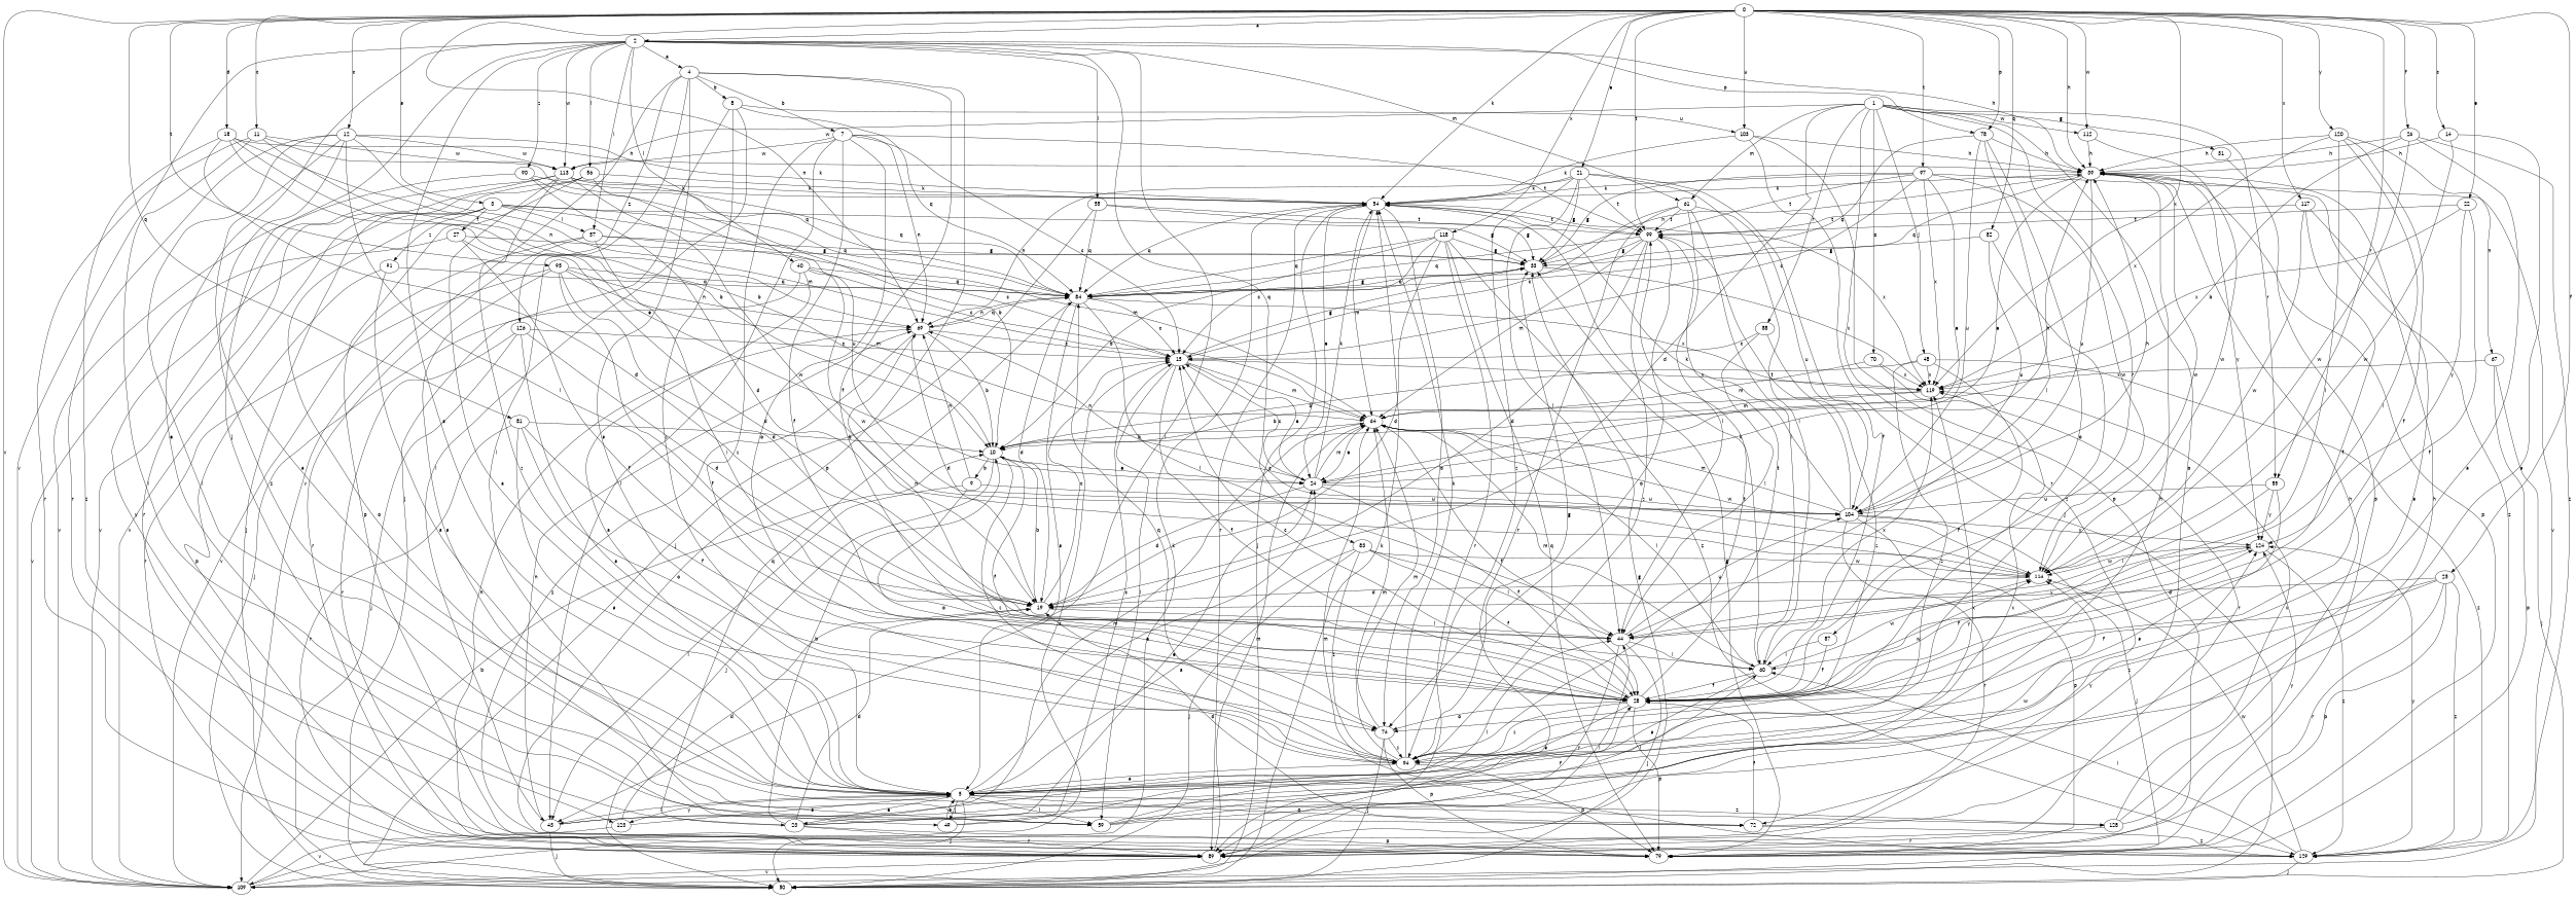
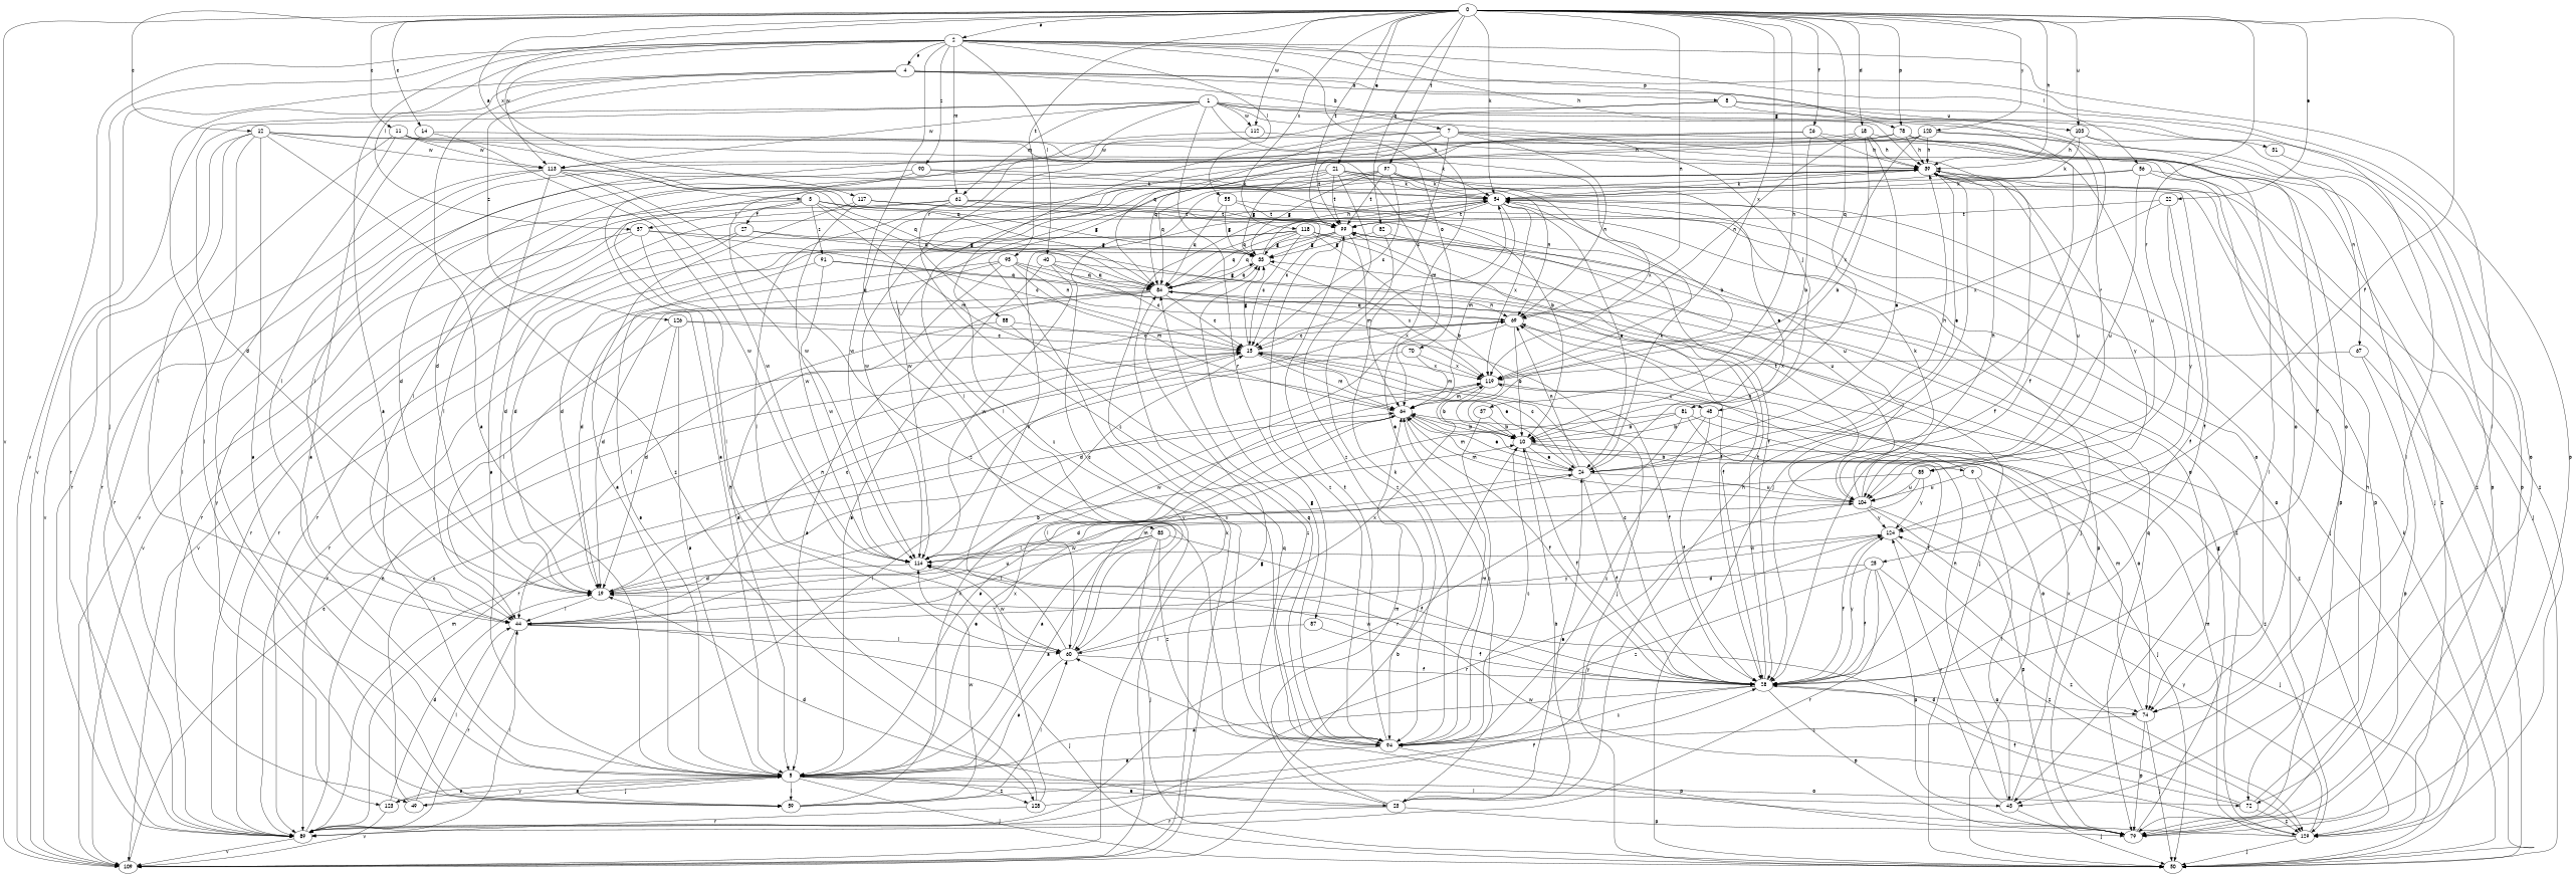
  strict digraph {
    fontname=Lato
    node [fontname=Lato]
    edge [fontname=Lato]
    0
    2
    3
    11
    12
    14
    18
    21
    22
    25
    26
+   37
    39
    54
    69
    78
    81
    82
    85
    95
    97
    99
    103
    109
    112
    117
    118
    119
    120
    61
    113
    4
    5
    23
    40
    43
    49
    55
    56
    57
    83
    90
    72
    27
    33
    64
    84
    91
    123
    89
    59
    10
    128
    44
    114
    19
    24
    129
    28
    94
    60
    124
    79
    104
    50
    74
    67
    15
    1
    31
    48
    70
    87
    88
    7
    8
    126
    9
    0 -> 2 [label=a]
    0 -> 3 [label=a]
    0 -> 11 [label=c]
    0 -> 12 [label=c]
    0 -> 14 [label=c]
    0 -> 18 [label=d]
    0 -> 21 [label=e]
    0 -> 22 [label=e]
    0 -> 25 [label=f]
    0 -> 26 [label=f]
+   0 -> 37 [label=h]
    0 -> 39 [label=h]
    0 -> 54 [label=k]
    0 -> 69 [label=n]
    0 -> 78 [label=p]
    0 -> 81 [label=q]
    0 -> 82 [label=q]
    0 -> 85 [label=r]
    0 -> 95 [label=t]
    0 -> 97 [label=t]
    0 -> 99 [label=t]
    0 -> 103 [label=u]
    0 -> 109 [label=v]
    0 -> 112 [label=w]
    0 -> 117 [label=x]
    0 -> 118 [label=x]
    0 -> 119 [label=x]
    0 -> 120 [label=y]
    2 -> 39 [label=h]
    2 -> 78 [label=p]
    2 -> 109 [label=v]
    2 -> 61 [label=m]
    2 -> 113 [label=w]
    2 -> 4 [label=a]
    2 -> 5 [label=a]
    2 -> 23 [label=e]
    2 -> 40 [label=i]
    2 -> 43 [label=i]
    2 -> 49 [label=j]
    2 -> 55 [label=l]
    2 -> 56 [label=l]
    2 -> 57 [label=l]
    2 -> 83 [label=q]
    2 -> 90 [label=s]
    3 -> 57 [label=l]
    3 -> 72 [label=o]
    3 -> 27 [label=f]
    3 -> 33 [label=g]
    3 -> 64 [label=m]
    3 -> 84 [label=q]
    3 -> 91 [label=s]
    3 -> 123 [label=y]
    11 -> 113 [label=w]
    11 -> 84 [label=q]
    11 -> 89 [label=r]
    11 -> 59 [label=l]
    11 -> 10 [label=b]
    12 -> 54 [label=k]
    12 -> 113 [label=w]
    12 -> 5 [label=a]
    12 -> 64 [label=m]
    12 -> 89 [label=r]
    12 -> 59 [label=l]
    12 -> 128 [label=z]
    12 -> 44 [label=i]
    14 -> 39 [label=h]
    14 -> 5 [label=a]
    14 -> 114 [label=w]
    18 -> 39 [label=h]
    18 -> 69 [label=n]
    18 -> 10 [label=b]
    18 -> 19 [label=d]
    18 -> 24 [label=e]
    18 -> 129 [label=z]
    21 -> 54 [label=k]
    21 -> 69 [label=n]
    21 -> 99 [label=t]
    21 -> 33 [label=g]
    21 -> 44 [label=i]
    21 -> 28 [label=f]
    21 -> 94 [label=s]
    21 -> 60 [label=l]
    22 -> 99 [label=t]
    22 -> 119 [label=x]
    22 -> 28 [label=f]
    22 -> 124 [label=y]
    25 -> 89 [label=r]
    25 -> 19 [label=d]
    25 -> 129 [label=z]
    25 -> 28 [label=f]
    25 -> 94 [label=s]
    25 -> 79 [label=p]
    26 -> 39 [label=h]
    26 -> 5 [label=a]
    26 -> 10 [label=b]
    26 -> 114 [label=w]
    26 -> 129 [label=z]
+   37 -> 10 [label=b]
+   37 -> 94 [label=s]
    39 -> 54 [label=k]
    39 -> 84 [label=q]
    39 -> 114 [label=w]
    39 -> 24 [label=e]
    39 -> 129 [label=z]
    39 -> 124 [label=y]
    39 -> 79 [label=p]
    39 -> 104 [label=u]
    54 -> 99 [label=t]
    54 -> 119 [label=x]
    54 -> 64 [label=m]
    54 -> 84 [label=q]
    54 -> 89 [label=r]
    54 -> 24 [label=e]
    54 -> 50 [label=j]
    54 -> 74 [label=o]
    69 -> 84 [label=q]
    69 -> 10 [label=b]
    69 -> 19 [label=d]
    69 -> 129 [label=z]
    69 -> 15 [label=c]
    78 -> 39 [label=h]
    78 -> 84 [label=q]
    78 -> 44 [label=i]
    78 -> 104 [label=u]
    78 -> 74 [label=o]
    81 -> 5 [label=a]
    81 -> 89 [label=r]
    81 -> 10 [label=b]
    81 -> 28 [label=f]
    81 -> 74 [label=o]
    82 -> 33 [label=g]
    82 -> 94 [label=s]
    82 -> 104 [label=u]
    85 -> 5 [label=a]
    85 -> 44 [label=i]
    85 -> 124 [label=y]
    85 -> 104 [label=u]
    95 -> 69 [label=n]
    95 -> 5 [label=a]
    95 -> 64 [label=m]
    95 -> 84 [label=q]
    95 -> 89 [label=r]
    95 -> 19 [label=d]
    95 -> 28 [label=f]
    97 -> 54 [label=k]
    97 -> 99 [label=t]
    97 -> 109 [label=v]
    97 -> 119 [label=x]
    97 -> 33 [label=g]
    97 -> 114 [label=w]
    97 -> 24 [label=e]
    97 -> 15 [label=c]
    99 -> 33 [label=g]
    99 -> 64 [label=m]
    99 -> 84 [label=q]
    99 -> 19 [label=d]
    99 -> 94 [label=s]
    99 -> 74 [label=o]
    103 -> 39 [label=h]
    103 -> 54 [label=k]
    103 -> 79 [label=p]
    103 -> 50 [label=j]
    109 -> 54 [label=k]
    109 -> 33 [label=g]
    109 -> 10 [label=b]
    109 -> 15 [label=c]
    112 -> 39 [label=h]
    112 -> 114 [label=w]
    117 -> 99 [label=t]
    117 -> 5 [label=a]
    117 -> 114 [label=w]
    117 -> 28 [label=f]
    118 -> 33 [label=g]
    118 -> 84 [label=q]
    118 -> 89 [label=r]
    118 -> 10 [label=b]
    118 -> 19 [label=d]
    118 -> 129 [label=z]
    118 -> 79 [label=q]
    118 -> 15 [label=c]
    119 -> 64 [label=m]
    119 -> 10 [label=b]
    120 -> 39 [label=h]
    120 -> 119 [label=x]
    120 -> 44 [label=i]
    120 -> 28 [label=f]
    120 -> 60 [label=l]
    120 -> 67 [label=n]
    61 -> 99 [label=t]
    61 -> 89 [label=r]
    61 -> 44 [label=i]
    61 -> 60 [label=l]
    61 -> 104 [label=u]
    61 -> 15 [label=c]
    113 -> 54 [label=k]
    113 -> 109 [label=v]
    113 -> 5 [label=a]
    113 -> 84 [label=q]
    113 -> 89 [label=r]
    113 -> 114 [label=w]
    113 -> 94 [label=s]
    4 -> 109 [label=v]
    4 -> 5 [label=a]
    4 -> 59 [label=l]
    4 -> 28 [label=f]
    4 -> 79 [label=p]
    4 -> 7 [label=b]
    4 -> 8 [label=b]
    4 -> 126 [label=z]
    5 -> 23 [label=e]
    5 -> 43 [label=i]
    5 -> 49 [label=j]
    5 -> 72 [label=o]
    5 -> 123 [label=y]
    5 -> 59 [label=l]
    5 -> 128 [label=z]
    5 -> 24 [label=e]
    5 -> 50 [label=j]
    23 -> 39 [label=h]
    23 -> 64 [label=m]
    23 -> 84 [label=q]
    23 -> 89 [label=r]
    23 -> 10 [label=b]
    23 -> 19 [label=d]
    23 -> 24 [label=e]
    23 -> 79 [label=p]
    40 -> 5 [label=a]
    40 -> 84 [label=q]
    40 -> 114 [label=w]
    40 -> 50 [label=j]
    40 -> 15 [label=c]
    43 -> 69 [label=n]
    43 -> 119 [label=x]
    43 -> 124 [label=y]
    43 -> 50 [label=j]
    49 -> 5 [label=a]
    49 -> 44 [label=i]
    49 -> 15 [label=c]
    55 -> 99 [label=t]
    55 -> 33 [label=g]
    55 -> 84 [label=q]
    55 -> 50 [label=j]
    56 -> 54 [label=k]
    56 -> 109 [label=v]
    56 -> 79 [label=p]
    56 -> 104 [label=u]
    56 -> 50 [label=j]
    57 -> 109 [label=v]
    57 -> 33 [label=g]
    57 -> 89 [label=r]
    57 -> 60 [label=l]
    57 -> 15 [label=c]
    83 -> 5 [label=a]
    83 -> 44 [label=i]
    83 -> 114 [label=w]
    83 -> 28 [label=f]
    83 -> 94 [label=s]
    83 -> 50 [label=j]
    90 -> 54 [label=k]
    90 -> 109 [label=v]
    90 -> 10 [label=b]
    90 -> 19 [label=d]
    72 -> 39 [label=h]
    72 -> 19 [label=d]
    72 -> 129 [label=z]
    72 -> 28 [label=f]
    27 -> 109 [label=v]
    27 -> 33 [label=g]
    27 -> 19 [label=d]
    27 -> 28 [label=f]
    33 -> 39 [label=h]
    33 -> 119 [label=x]
    33 -> 84 [label=q]
    64 -> 10 [label=b]
    64 -> 114 [label=w]
    64 -> 24 [label=e]
    64 -> 28 [label=f]
    64 -> 60 [label=l]
    84 -> 69 [label=n]
    84 -> 119 [label=x]
    84 -> 5 [label=a]
    84 -> 33 [label=g]
    84 -> 44 [label=i]
    84 -> 19 [label=d]
    84 -> 15 [label=c]
    91 -> 5 [label=a]
    91 -> 84 [label=q]
+   91 -> 114 [label=w]
    91 -> 79 [label=p]
    123 -> 109 [label=v]
    123 -> 5 [label=a]
    123 -> 19 [label=d]
    89 -> 69 [label=n]
    89 -> 109 [label=v]
    89 -> 64 [label=m]
    89 -> 44 [label=i]
    59 -> 119 [label=x]
    59 -> 114 [label=w]
    59 -> 28 [label=f]
    59 -> 60 [label=l]
    10 -> 24 [label=e]
    10 -> 28 [label=f]
    10 -> 94 [label=s]
    10 -> 50 [label=j]
    10 -> 9 [label=b]
    128 -> 39 [label=h]
    128 -> 119 [label=x]
    128 -> 89 [label=r]
    128 -> 124 [label=y]
    44 -> 69 [label=n]
    44 -> 89 [label=r]
    44 -> 60 [label=l]
    44 -> 124 [label=y]
    44 -> 104 [label=u]
    44 -> 50 [label=j]
    114 -> 19 [label=d]
    114 -> 15 [label=c]
    19 -> 10 [label=b]
    19 -> 44 [label=i]
    19 -> 15 [label=c]
    24 -> 39 [label=h]
    24 -> 54 [label=k]
    24 -> 69 [label=n]
    24 -> 64 [label=m]
    24 -> 19 [label=d]
    24 -> 28 [label=f]
    24 -> 104 [label=u]
    24 -> 15 [label=c]
    129 -> 64 [label=m]
    129 -> 114 [label=w]
    129 -> 60 [label=l]
    129 -> 124 [label=y]
    129 -> 50 [label=j]
    28 -> 99 [label=t]
    28 -> 5 [label=a]
    28 -> 114 [label=w]
    28 -> 94 [label=s]
    28 -> 124 [label=y]
    28 -> 79 [label=p]
    28 -> 74 [label=o]
    28 -> 15 [label=c]
    94 -> 54 [label=k]
    94 -> 99 [label=t]
    94 -> 5 [label=a]
    94 -> 33 [label=g]
    94 -> 64 [label=m]
    94 -> 84 [label=q]
    94 -> 79 [label=p]
    60 -> 54 [label=k]
    60 -> 119 [label=x]
    60 -> 5 [label=a]
    60 -> 64 [label=m]
    60 -> 114 [label=w]
    60 -> 28 [label=f]
    124 -> 114 [label=w]
    124 -> 129 [label=z]
    124 -> 28 [label=f]
    79 -> 33 [label=g]
    104 -> 39 [label=h]
    104 -> 54 [label=k]
    104 -> 99 [label=t]
    104 -> 64 [label=m]
    104 -> 89 [label=r]
    104 -> 124 [label=y]
    104 -> 79 [label=p]
    104 -> 50 [label=j]
    50 -> 54 [label=k]
    74 -> 64 [label=m]
    74 -> 94 [label=s]
    74 -> 79 [label=p]
    74 -> 50 [label=j]
    67 -> 119 [label=x]
    67 -> 79 [label=p]
    67 -> 50 [label=j]
    15 -> 119 [label=x]
    15 -> 33 [label=g]
    15 -> 64 [label=m]
    15 -> 59 [label=l]
    15 -> 24 [label=e]
    15 -> 28 [label=f]
    1 -> 85 [label=r]
    1 -> 112 [label=w]
    1 -> 61 [label=m]
    1 -> 113 [label=w]
    1 -> 72 [label=o]
    1 -> 89 [label=r]
    1 -> 19 [label=d]
    1 -> 31 [label=g]
    1 -> 48 [label=j]
    1 -> 70 [label=o]
    1 -> 87 [label=r]
    1 -> 88 [label=r]
    31 -> 79 [label=p]
-   48 -> 119 [label=x]
+   119 -> 48 [label=x]
    48 -> 10 [label=b]
    48 -> 129 [label=z]
    48 -> 28 [label=f]
    48 -> 94 [label=s]
    70 -> 119 [label=x]
    70 -> 64 [label=m]
    70 -> 89 [label=r]
    87 -> 28 [label=f]
    87 -> 60 [label=l]
    88 -> 44 [label=i]
    88 -> 94 [label=s]
    88 -> 15 [label=c]
    7 -> 69 [label=n]
    7 -> 99 [label=t]
    7 -> 113 [label=w]
    7 -> 43 [label=i]
    7 -> 28 [label=f]
    7 -> 94 [label=s]
    7 -> 74 [label=o]
    7 -> 15 [label=c]
    8 -> 103 [label=u]
    8 -> 43 [label=i]
    8 -> 84 [label=q]
    8 -> 94 [label=s]
    8 -> 50 [label=j]
    126 -> 5 [label=a]
    126 -> 89 [label=r]
    126 -> 19 [label=d]
    126 -> 50 [label=j]
    126 -> 15 [label=c]
    9 -> 69 [label=n]
    9 -> 43 [label=i]
    9 -> 104 [label=u]
    9 -> 74 [label=o]
  }
